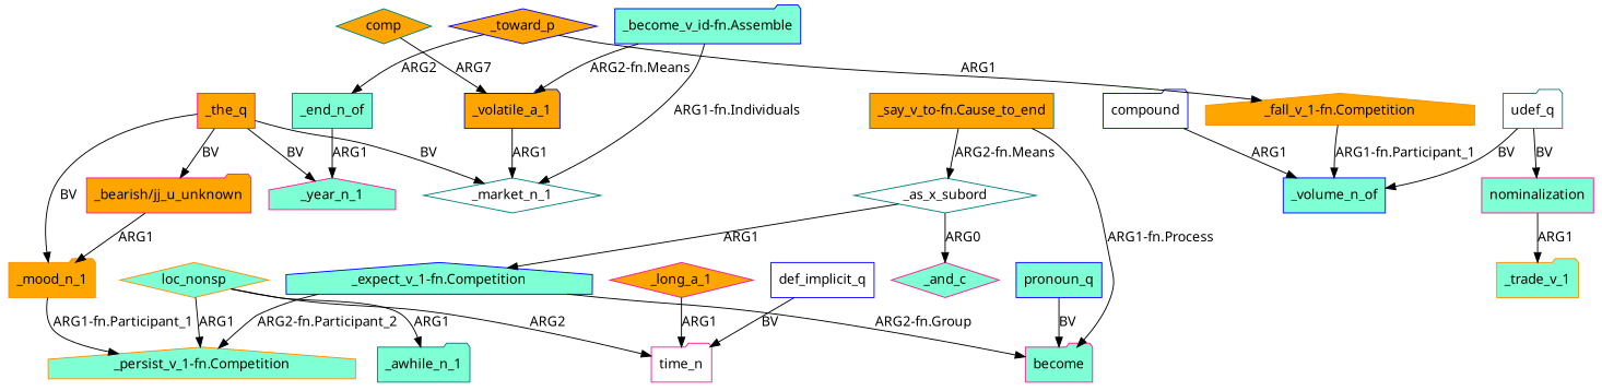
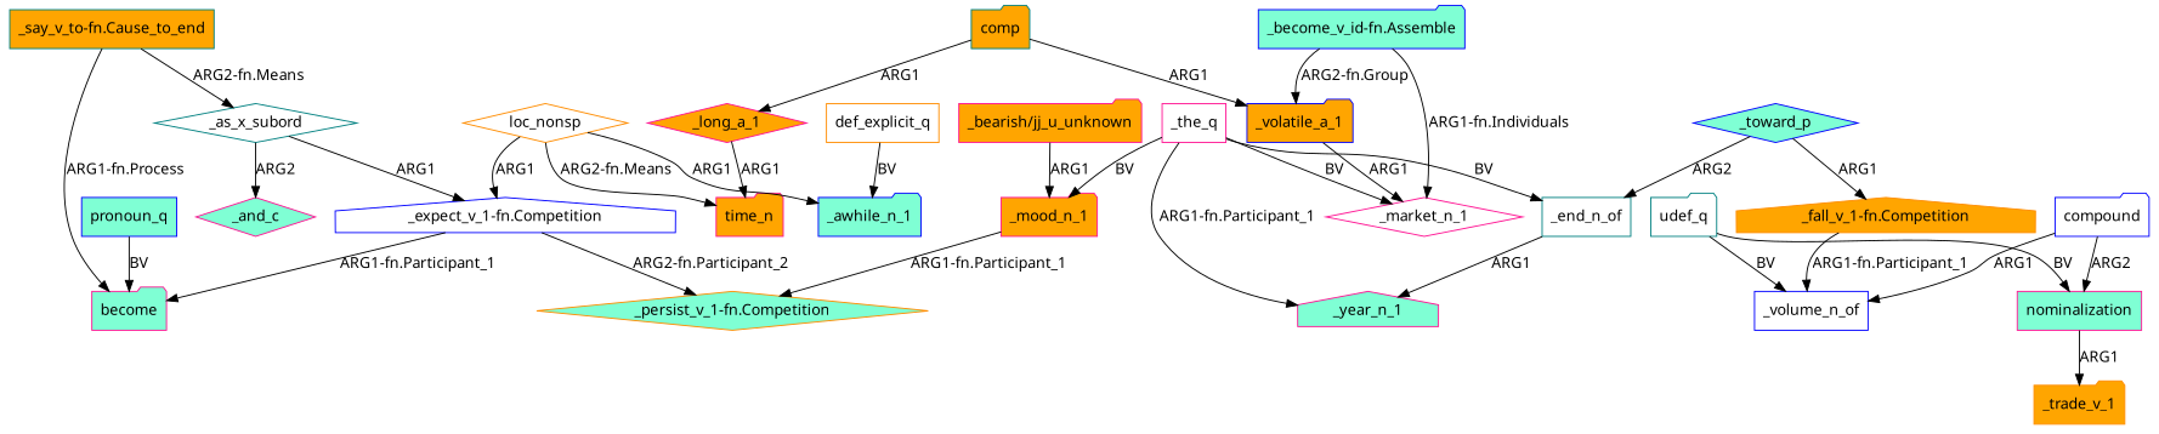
  digraph {
    fontname="Noto Sans"
    node [color=deeppink fillcolor=aquamarine fontname="Noto Sans" shape=folder style=filled]
    edge [fontname="Noto Sans"]
-   _the_q [fillcolor=orange shape=box]
-   _mood_n_1 [color=darkorange fillcolor=orange]
-   _market_n_1 [color=teal fillcolor=white shape=diamond]
-   _end_n_of [color=teal shape=box]
+   _the_q [fillcolor=white shape=box]
+   _mood_n_1 [fillcolor=orange]
+   _market_n_1 [fillcolor=white shape=diamond]
+   _end_n_of [color=teal fillcolor=white shape=box]
    _year_n_1 [shape=house]
-   "_persist_v_1-fn.Competition" [color=darkorange shape=house]
+   "_persist_v_1-fn.Competition" [color=darkorange shape=diamond]
    "_become_v_id-fn.Assemble" [color=blue]
    _volatile_a_1 [color=blue fillcolor=orange]
    compound [color=blue fillcolor=white]
-   _volume_n_of [color=blue shape=box]
+   _volume_n_of [color=blue fillcolor=white shape=box]
    nominalization [shape=box]
-   _trade_v_1 [color=darkorange]
-   _toward_p [color=blue fillcolor=orange shape=diamond]
+   _trade_v_1 [color=darkorange fillcolor=orange]
+   _toward_p [color=blue shape=diamond]
    "_fall_v_1-fn.Competition" [color=darkorange fillcolor=orange shape=house]
-   comp [color=teal fillcolor=orange shape=diamond]
+   comp [color=teal fillcolor=orange]
    _long_a_1 [fillcolor=orange shape=diamond]
-   time_n [fillcolor=white]
+   time_n [fillcolor=orange]
    udef_q [color=teal fillcolor=white]
-   loc_nonsp [color=darkorange shape=diamond]
-   _awhile_n_1 [color=teal]
+   loc_nonsp [color=darkorange fillcolor=white shape=diamond]
+   _awhile_n_1 [color=blue]
    _as_x_subord [color=teal fillcolor=white shape=diamond]
    _and_c [shape=diamond]
-   "_expect_v_1-fn.Competition" [color=blue shape=house]
+   "_expect_v_1-fn.Competition" [color=blue fillcolor=white shape=house]
    n24 [label=become]
+   def_explicit_q [color=darkorange fillcolor=white shape=box]
    "_say_v_to-fn.Cause_to_end" [color=teal fillcolor=orange shape=box]
    pronoun_q [color=blue shape=box]
    "_bearish/jj_u_unknown" [fillcolor=orange]
-   def_implicit_q [color=blue fillcolor=white shape=box]
    _the_q -> _mood_n_1 [label=BV]
    _the_q -> _market_n_1 [label=BV]
-   _the_q -> "_bearish/jj_u_unknown" [label=BV]
-   _the_q -> _year_n_1 [label=BV]
+   _the_q -> _end_n_of [label=BV]
+   _the_q -> _year_n_1 [label="ARG1-fn.Participant_1"]
    _mood_n_1 -> "_persist_v_1-fn.Competition" [label="ARG1-fn.Participant_1"]
    _end_n_of -> _year_n_1 [label=ARG1]
    "_become_v_id-fn.Assemble" -> _market_n_1 [label="ARG1-fn.Individuals"]
-   "_become_v_id-fn.Assemble" -> _volatile_a_1 [label="ARG2-fn.Means"]
+   "_become_v_id-fn.Assemble" -> _volatile_a_1 [label="ARG2-fn.Group"]
    _volatile_a_1 -> _market_n_1 [label=ARG1]
    compound -> _volume_n_of [label=ARG1]
+   compound -> nominalization [label=ARG2]
    nominalization -> _trade_v_1 [label=ARG1]
    _toward_p -> _end_n_of [label=ARG2]
    _toward_p -> "_fall_v_1-fn.Competition" [label=ARG1]
    "_fall_v_1-fn.Competition" -> _volume_n_of [label="ARG1-fn.Participant_1"]
-   comp -> _volatile_a_1 [label=ARG7]
+   comp -> _volatile_a_1 [label=ARG1]
+   comp -> _long_a_1 [label=ARG1]
    _long_a_1 -> time_n [label=ARG1]
    udef_q -> _volume_n_of [label=BV]
    udef_q -> nominalization [label=BV]
-   loc_nonsp -> "_persist_v_1-fn.Competition" [label=ARG1]
-   loc_nonsp -> time_n [label=ARG2]
+   loc_nonsp -> "_expect_v_1-fn.Competition" [label=ARG1]
+   loc_nonsp -> time_n [label="ARG2-fn.Means"]
    loc_nonsp -> _awhile_n_1 [label=ARG1]
-   _as_x_subord -> _and_c [label=ARG0]
+   _as_x_subord -> _and_c [label=ARG2]
    _as_x_subord -> "_expect_v_1-fn.Competition" [label=ARG1]
    "_expect_v_1-fn.Competition" -> "_persist_v_1-fn.Competition" [label="ARG2-fn.Participant_2"]
-   "_expect_v_1-fn.Competition" -> n24 [label="ARG2-fn.Group"]
+   "_expect_v_1-fn.Competition" -> n24 [label="ARG1-fn.Participant_1"]
+   def_explicit_q -> _awhile_n_1 [label=BV]
    "_say_v_to-fn.Cause_to_end" -> _as_x_subord [label="ARG2-fn.Means"]
    "_say_v_to-fn.Cause_to_end" -> n24 [label="ARG1-fn.Process"]
    pronoun_q -> n24 [label=BV]
    "_bearish/jj_u_unknown" -> _mood_n_1 [label=ARG1]
-   def_implicit_q -> time_n [label=BV]
  }
